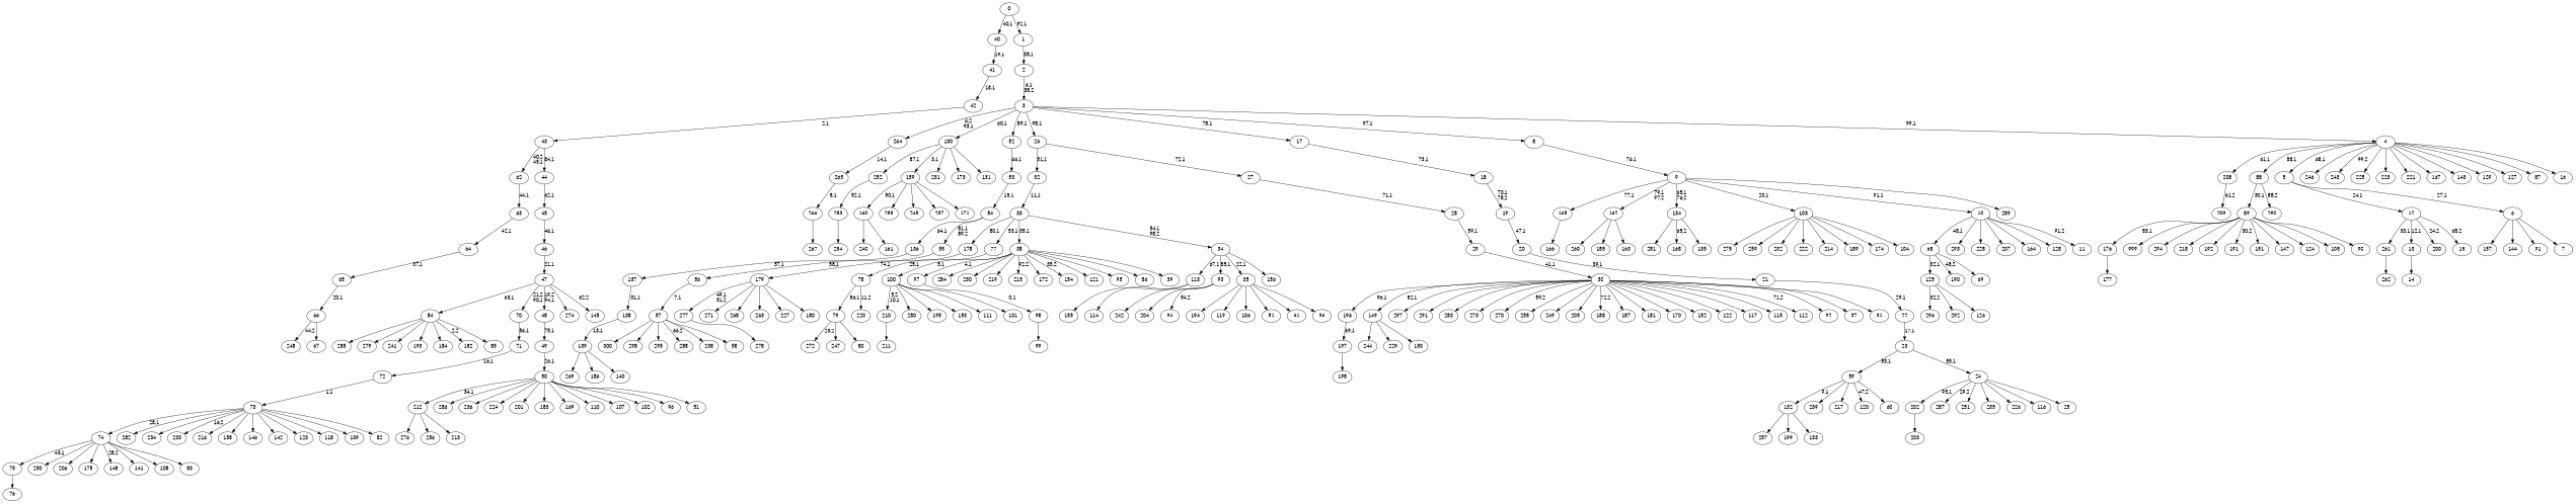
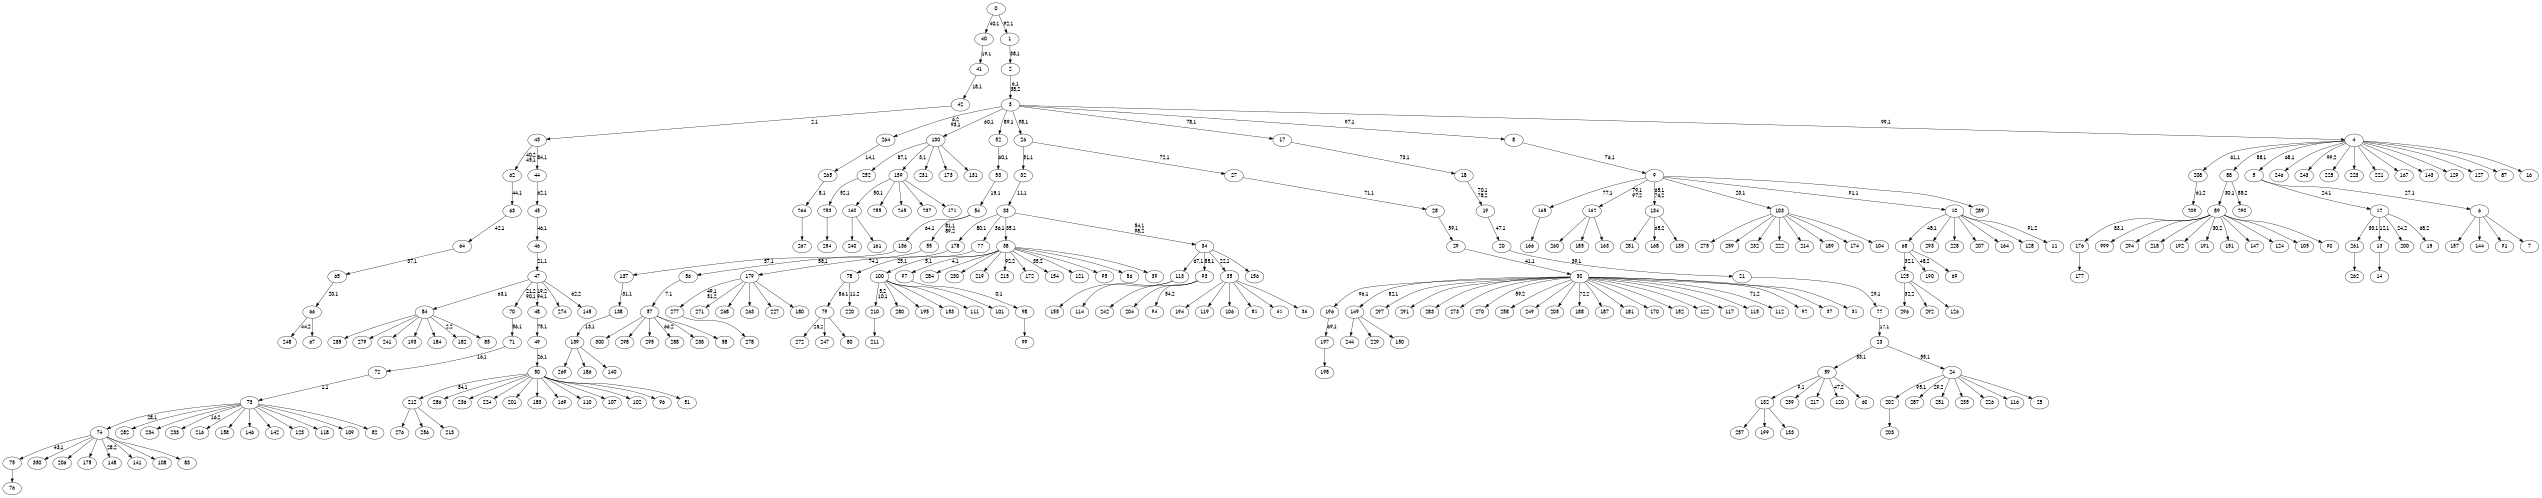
  digraph {
    fontname=Lato
    node [fontname=Lato]
    edge [fontname=Lato]
    277
    278
    266
    267
    265
    264
    261
    262
    253
    254
    252
    212
    276
    256
    213
    210
    211
    208
    209
    202
    203
    197
    198
    196
    179
    271
    268
    263
    227
    180
    178
    176
    177
    165
    166
    162
    260
    185
    163
    160
    240
    161
    159
    255
    245
    237
    171
    149
    244
    229
    150
    139
    269
    186
    140
    138
    137
    136
    134
    281
    168
    135
    132
    257
    199
    133
    130
    231
    173
    131
    125
    296
    292
    126
    113
    155
    114
    103
    275
    259
    232
    222
    214
    189
    174
    104
    100
    280
    195
    153
    111
    101
    98
    99
    97
    93
    242
    204
    94
    89
    n101 [label=999]
    294
    218
    192
    191
    151
    147
    124
    105
    90
    88
    290
    84
    285
    279
    241
    193
    184
    182
    85
    79
    272
    247
    80
    78
    220
    77
    75
    76
    74
-   250
+   250 [label=350]
    206
    175
    148
    141
    108
    83
    73
    282
    234
    233
    216
    158
    146
    142
    123
    118
    109
    82
    72
    71
    70
    68
    190
    69
    66
    248
    67
    65
    64
    63
    62
    59
    239
    217
    120
    60
    57
    300
    298
    295
    288
    238
    58
    56
    55
    54
    53
    52
    50
    286
    236
    224
    201
    183
    169
    110
    107
    102
    96
    51
    49
    48
    47
    274
    145
    46
    45
    44
    43
    42
    41
    40
    38
    284
    230
    219
    215
    172
    154
    121
    95
    86
    39
    35
    194
    119
    106
    81
    61
    36
    34
    156
    33
    32
    30
    297
    291
    283
    273
    270
    258
    249
    205
    188
    187
    181
    170
    152
    122
    117
    115
    112
    92
    37
    31
    29
    28
    27
    26
    24
    287
    251
    235
    226
    116
    25
    23
    22
    21
    20
    19
    18
    17
    13
    14
    12
    200
    15
    10
    293
    228
    207
    164
    128
    11
    9
    289
    8
    6
    157
    144
    91
    7
    5
    4
    246
    243
    225
    223
    221
    167
    143
    129
    127
    87
    16
    3
    2
    1
    0
    277 -> 278
    266 -> 267
    265 -> 266 [label="8,1"]
    264 -> 265 [label="14,1"]
    261 -> 262
    253 -> 254
    252 -> 253 [label="52,1"]
    212 -> 276
    212 -> 256
    212 -> 213
    210 -> 211
    208 -> 209 [label="61,2"]
    202 -> 203
    197 -> 198
    196 -> 197 [label="69,1"]
    179 -> 277 [label="49,1\n51,2"]
    179 -> 271
    179 -> 268
    179 -> 263
    179 -> 227
    179 -> 180
    178 -> 179 [label="74,1"]
    176 -> 177
    165 -> 166
    162 -> 260
    162 -> 185
    162 -> 163
    160 -> 240
    160 -> 161
    159 -> 160 [label="50,1"]
    159 -> 255
    159 -> 245
    159 -> 237
    159 -> 171
    149 -> 244
    149 -> 229
    149 -> 150
    139 -> 269
    139 -> 186
    139 -> 140
    138 -> 139 [label="13,1"]
    137 -> 138 [label="31,1"]
    136 -> 137 [label="57,1"]
    134 -> 281
    134 -> 168 [label="65,2"]
    134 -> 135
    132 -> 257
    132 -> 199
    132 -> 133
    130 -> 252 [label="87,1"]
    130 -> 159 [label="3,1"]
    130 -> 231
    130 -> 173
    130 -> 131
    125 -> 296 [label="32,2"]
    125 -> 292
    125 -> 126
    113 -> 155
    113 -> 114
    103 -> 275
    103 -> 259
    103 -> 232
    103 -> 222
    103 -> 214
    103 -> 189
    103 -> 174
    103 -> 104
    100 -> 210 [label="5,2\n10,1"]
    100 -> 280
    100 -> 195
    100 -> 153
    100 -> 111
    100 -> 101
    98 -> 99
    97 -> 98 [label="0,1"]
    93 -> 242
    93 -> 204
    93 -> 94 [label="54,2"]
    89 -> 176 [label="83,1"]
    89 -> n101
    89 -> 294
    89 -> 218
    89 -> 192
    89 -> 191 [label="30,2"]
    89 -> 151
    89 -> 147
    89 -> 124
    89 -> 105
    89 -> 90
    88 -> 89 [label="30,1"]
    88 -> 290 [label="88,2"]
    84 -> 285
    84 -> 279
    84 -> 241
    84 -> 193
    84 -> 184
    84 -> 182 [label="2,2"]
    84 -> 85
    79 -> 272 [label="25,2"]
    79 -> 247
    79 -> 80
    78 -> 79 [label="86,1"]
    78 -> 220 [label="11,2"]
    77 -> 78 [label="25,1"]
    75 -> 76
    74 -> 75 [label="43,1"]
    74 -> 250
    74 -> 206
    74 -> 175
    74 -> 148 [label="28,2"]
    74 -> 141
    74 -> 108
    74 -> 83
    73 -> 74 [label="28,1"]
    73 -> 282
    73 -> 234
    73 -> 233 [label="16,2"]
    73 -> 216
    73 -> 158
    73 -> 146
    73 -> 142
    73 -> 123
    73 -> 118
    73 -> 109
    73 -> 82
    72 -> 73 [label="1,1"]
    71 -> 72 [label="16,1"]
    70 -> 71 [label="56,1"]
    68 -> 125 [label="32,1"]
    68 -> 190 [label="48,2"]
    68 -> 69
    66 -> 248 [label="44,2"]
    66 -> 67
    65 -> 66 [label="20,1"]
    64 -> 65 [label="37,1"]
    63 -> 64 [label="42,1"]
    62 -> 63 [label="44,1"]
    59 -> 132 [label="9,1"]
    59 -> 239
    59 -> 217
    59 -> 120 [label="47,2"]
    59 -> 60
    57 -> 300
    57 -> 298
    57 -> 295
    57 -> 288 [label="66,2"]
    57 -> 238
    57 -> 58
    56 -> 57 [label="7,1"]
    55 -> 56 [label="58,1"]
    54 -> 136 [label="64,1"]
    54 -> 55 [label="81,1\n89,2"]
    53 -> 54 [label="15,1"]
-   52 -> 53 [label="66,1"]
+   52 -> 53 [label="60,1"]
    50 -> 212 [label="34,1"]
    50 -> 286
    50 -> 236
    50 -> 224
    50 -> 201
    50 -> 183
    50 -> 169
    50 -> 110
    50 -> 107
    50 -> 102
    50 -> 96
    50 -> 51
    49 -> 50 [label="26,1"]
    48 -> 49 [label="75,1"]
    47 -> 84 [label="63,1"]
    47 -> 70 [label="21,2\n90,1"]
    47 -> 48 [label="19,2\n94,1"]
    47 -> 274
    47 -> 145 [label="62,2"]
    46 -> 47 [label="21,1"]
    45 -> 46 [label="46,1"]
    44 -> 45 [label="62,1"]
    43 -> 62 [label="40,2\n45,1"]
    43 -> 44 [label="84,1"]
    42 -> 43 [label="2,1"]
    41 -> 42 [label="18,1"]
    40 -> 41 [label="19,1"]
    38 -> 100 [label="5,1"]
    38 -> 97 [label="4,1"]
    38 -> 284
    38 -> 230
    38 -> 219
    38 -> 215 [label="92,2"]
    38 -> 172
    38 -> 154 [label="35,2"]
    38 -> 121
    38 -> 95
    38 -> 86
    38 -> 39
    35 -> 194
    35 -> 119
    35 -> 106
    35 -> 81
    35 -> 61
    35 -> 36
    34 -> 113 [label="67,1"]
    34 -> 93 [label="85,1"]
    34 -> 35 [label="22,1"]
    34 -> 156
    33 -> 178 [label="80,1"]
-   33 -> 77 [label="53,1"]
+   33 -> 77 [label="36,1"]
    33 -> 38 [label="35,1"]
    33 -> 34 [label="54,1\n98,2"]
    32 -> 33 [label="11,1"]
    30 -> 196 [label="96,1"]
    30 -> 149 [label="82,1"]
    30 -> 297
    30 -> 291
    30 -> 283
    30 -> 273
    30 -> 270 [label="59,2"]
    30 -> 258
    30 -> 249
    30 -> 205
    30 -> 188 [label="72,2"]
    30 -> 187
    30 -> 181
    30 -> 170
    30 -> 152
    30 -> 122
    30 -> 117
    30 -> 115
    30 -> 112 [label="71,2"]
    30 -> 92
    30 -> 37
    30 -> 31
    29 -> 30 [label="41,1"]
    28 -> 29 [label="59,1"]
    27 -> 28 [label="71,1"]
    26 -> 32 [label="51,1"]
    26 -> 27 [label="72,1"]
    24 -> 202 [label="95,1"]
    24 -> 287 [label="29,2"]
    24 -> 251
    24 -> 235
    24 -> 226
    24 -> 116
    24 -> 25
    23 -> 59 [label="53,1"]
    23 -> 24 [label="55,1"]
    22 -> 23 [label="17,1"]
    21 -> 22 [label="29,1"]
    20 -> 21 [label="39,1"]
    19 -> 20 [label="47,1"]
    18 -> 19 [label="70,1\n78,2"]
    17 -> 18 [label="73,1"]
    13 -> 14
    12 -> 261 [label="33,1"]
    12 -> 13 [label="12,1"]
    12 -> 200 [label="24,2"]
    12 -> 15 [label="68,2"]
    10 -> 68 [label="48,1"]
    10 -> 293
    10 -> 228
    10 -> 207
    10 -> 164
    10 -> 128
    10 -> 11 [label="91,2"]
    9 -> 165 [label="77,1"]
    9 -> 162 [label="79,1\n97,2"]
    9 -> 134 [label="65,1\n76,2"]
    9 -> 103 [label="23,1"]
    9 -> 10 [label="91,1"]
    9 -> 289
    8 -> 9 [label="76,1"]
    6 -> 157
    6 -> 144
    6 -> 91
    6 -> 7
    5 -> 12 [label="24,1"]
    5 -> 6 [label="27,1"]
    4 -> 208 [label="61,1"]
    4 -> 88 [label="88,1"]
    4 -> 5 [label="68,1"]
    4 -> 246
    4 -> 243 [label="99,2"]
    4 -> 225
    4 -> 223
    4 -> 221
    4 -> 167
    4 -> 143
    4 -> 129
    4 -> 127
    4 -> 87
    4 -> 16
    3 -> 264 [label="6,2\n93,1"]
    3 -> 130 [label="60,1"]
    3 -> 52 [label="89,1"]
    3 -> 26 [label="98,1"]
    3 -> 17 [label="78,1"]
    3 -> 8 [label="97,1"]
    3 -> 4 [label="99,1"]
    2 -> 3 [label="6,1\n38,2"]
    1 -> 2 [label="38,1"]
    0 -> 40 [label="40,1"]
    0 -> 1 [label="92,1"]
  }
